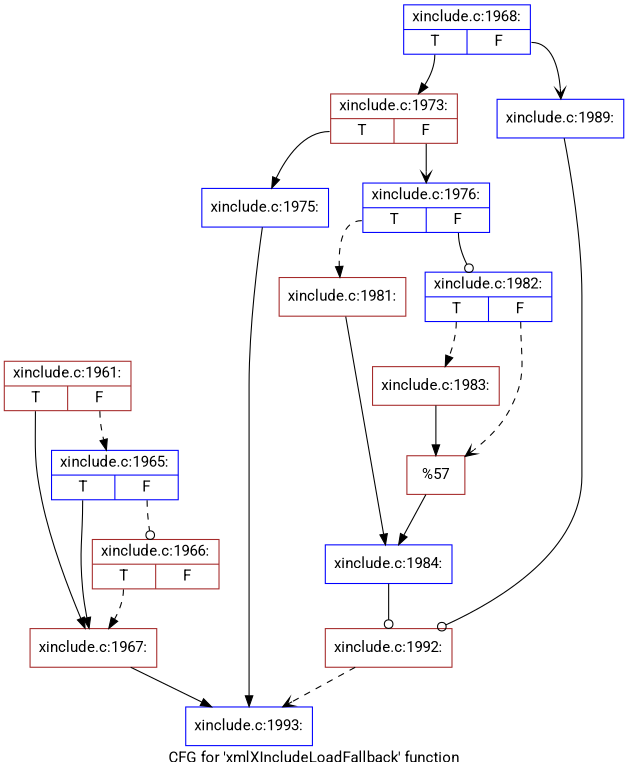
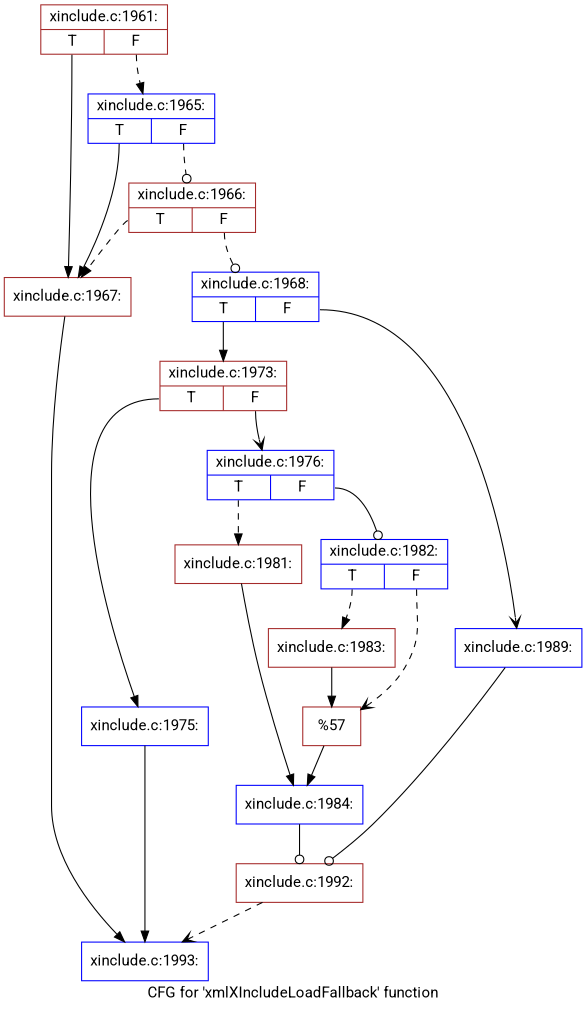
  digraph {
    fontname=Roboto
    label="CFG for 'xmlXIncludeLoadFallback' function"
    node [color=brown fontname=Roboto shape=record]
    edge [arrowhead=normal fontname=Roboto style=solid]
    n1 [label="{xinclude.c:1961:|{<s0>T|<s1>F}}"]
    n2 [label="{xinclude.c:1967:}"]
    n3 [color=blue label="{xinclude.c:1965:|{<s0>T|<s1>F}}"]
    n4 [color=blue label="{xinclude.c:1993:}"]
    n5 [label="{xinclude.c:1966:|{<s0>T|<s1>F}}"]
    n6 [color=blue label="{xinclude.c:1968:|{<s0>T|<s1>F}}"]
    n7 [label="{xinclude.c:1973:|{<s0>T|<s1>F}}"]
    n8 [color=blue label="{xinclude.c:1989:}"]
    n9 [color=blue label="{xinclude.c:1975:}"]
    n10 [color=blue label="{xinclude.c:1976:|{<s0>T|<s1>F}}"]
    n11 [label="{xinclude.c:1992:}"]
    n12 [label="{xinclude.c:1981:}"]
    n13 [color=blue label="{xinclude.c:1982:|{<s0>T|<s1>F}}"]
    n14 [color=blue label="{xinclude.c:1984:}"]
    n15 [label="{xinclude.c:1983:}"]
    n16 [label="{%57}"]
    n1 -> n2 [tailport=s0]
    n1 -> n3 [style=dashed tailport=s1]
    n2 -> n4
    n3 -> n2 [tailport=s0]
    n3 -> n5 [arrowhead=odot style=dashed tailport=s1]
    n5 -> n2 [style=dashed tailport=s0]
+   n5 -> n6 [arrowhead=odot style=dashed tailport=s1]
    n6 -> n7 [tailport=s0]
    n6 -> n8 [arrowhead=vee tailport=s1]
    n7 -> n9 [tailport=s0]
    n7 -> n10 [arrowhead=vee tailport=s1]
    n8 -> n11 [arrowhead=odot]
    n9 -> n4
    n10 -> n12 [style=dashed tailport=s0]
    n10 -> n13 [arrowhead=odot tailport=s1]
    n11 -> n4 [arrowhead=vee style=dashed]
    n12 -> n14
    n13 -> n15 [style=dashed tailport=s0]
    n13 -> n16 [arrowhead=vee style=dashed tailport=s1]
    n14 -> n11 [arrowhead=odot]
    n15 -> n16
    n16 -> n14
  }
